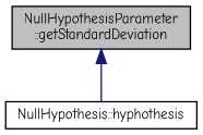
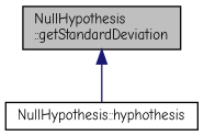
  digraph {
    rankdir=TB
    fontname="Comic Neue"
    node [color=black fontname="Comic Neue" fontsize=10 shape=record style=filled]
-   n1 [fillcolor=grey75 fontcolor=black height=0.2 label="NullHypothesisParameter\l::getStandardDeviation" width=0.4]
+   n1 [fillcolor=grey75 fontcolor=black height=0.2 label="NullHypothesis\l::getStandardDeviation" width=0.4]
    n2 [fillcolor=white height=0.2 label="NullHypothesis::hyphothesis" width=0.4]
    n1 -> n2 [color=midnightblue dir=back fontname="Comic Neue" fontsize=10 labelfontname=Helvetica labelfontsize=10 style=solid]
  }
